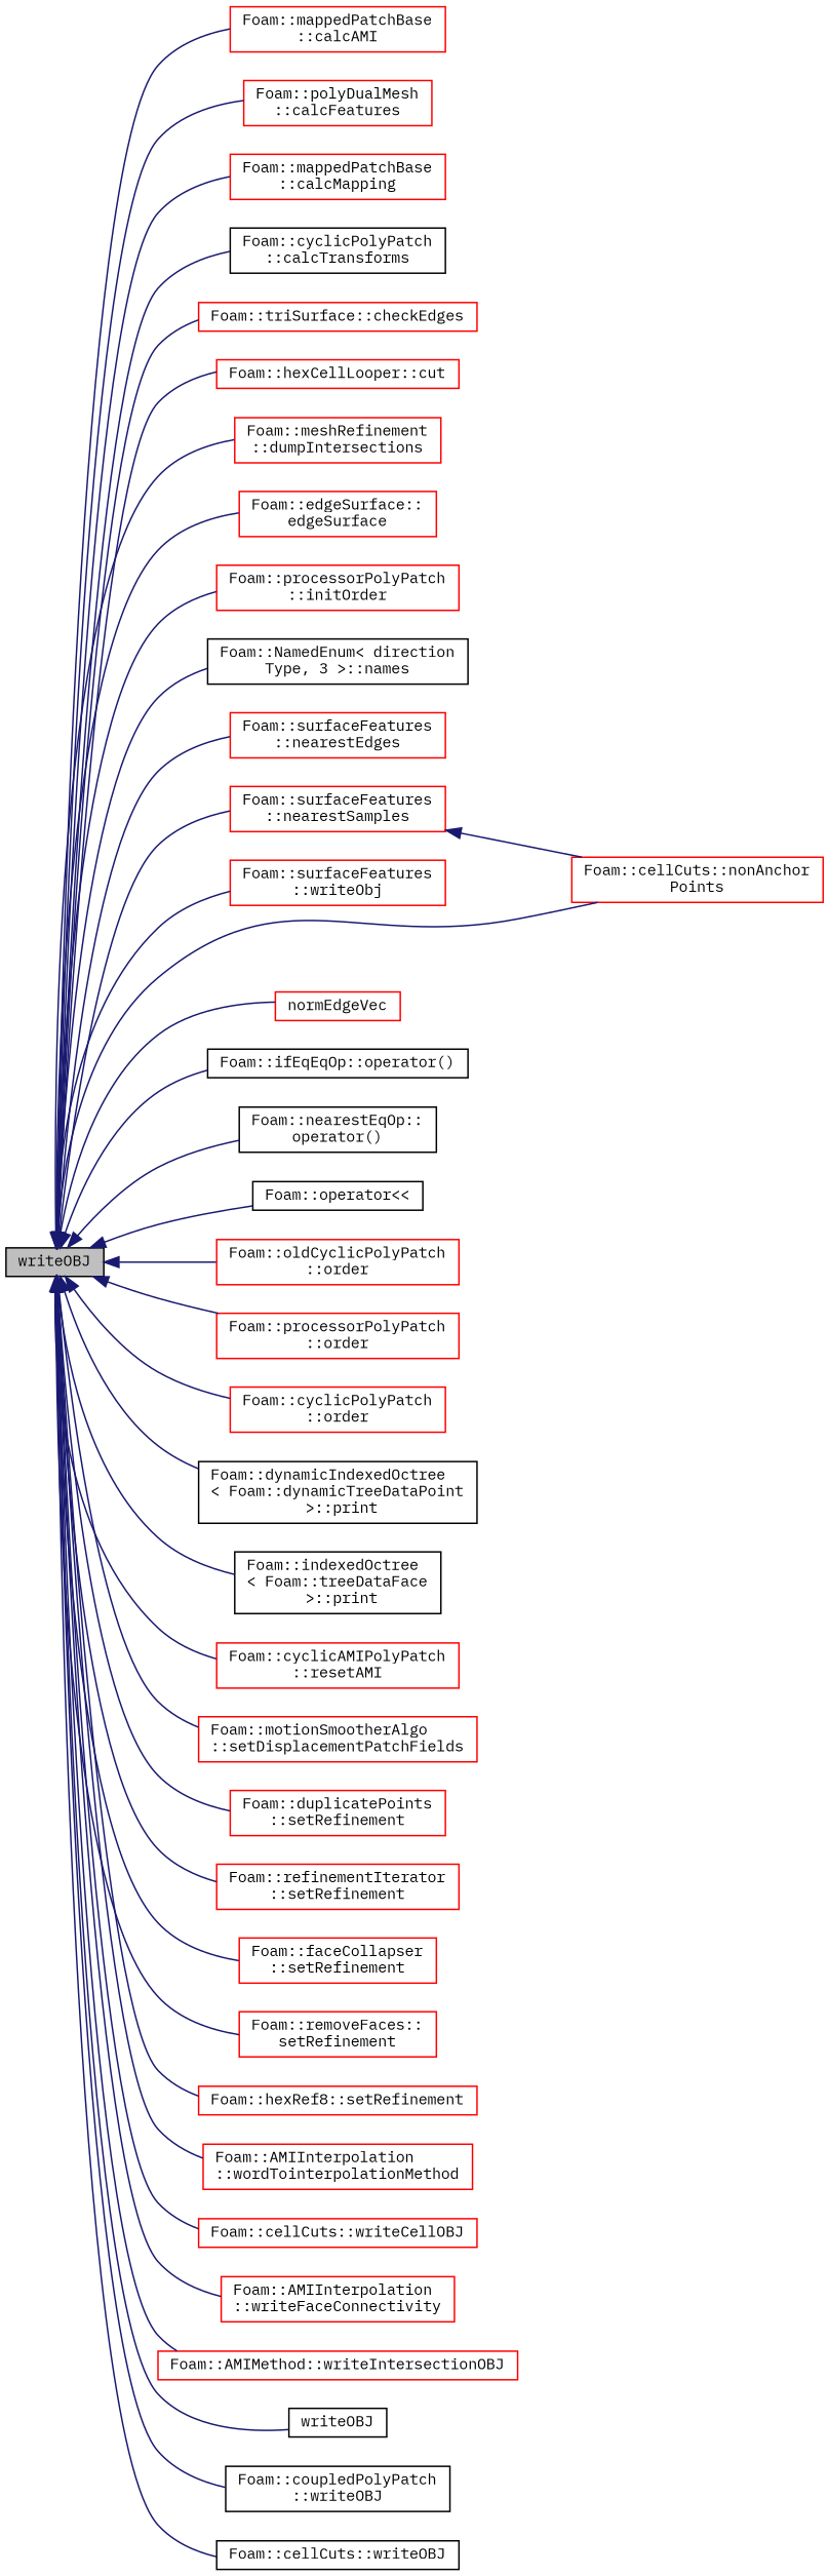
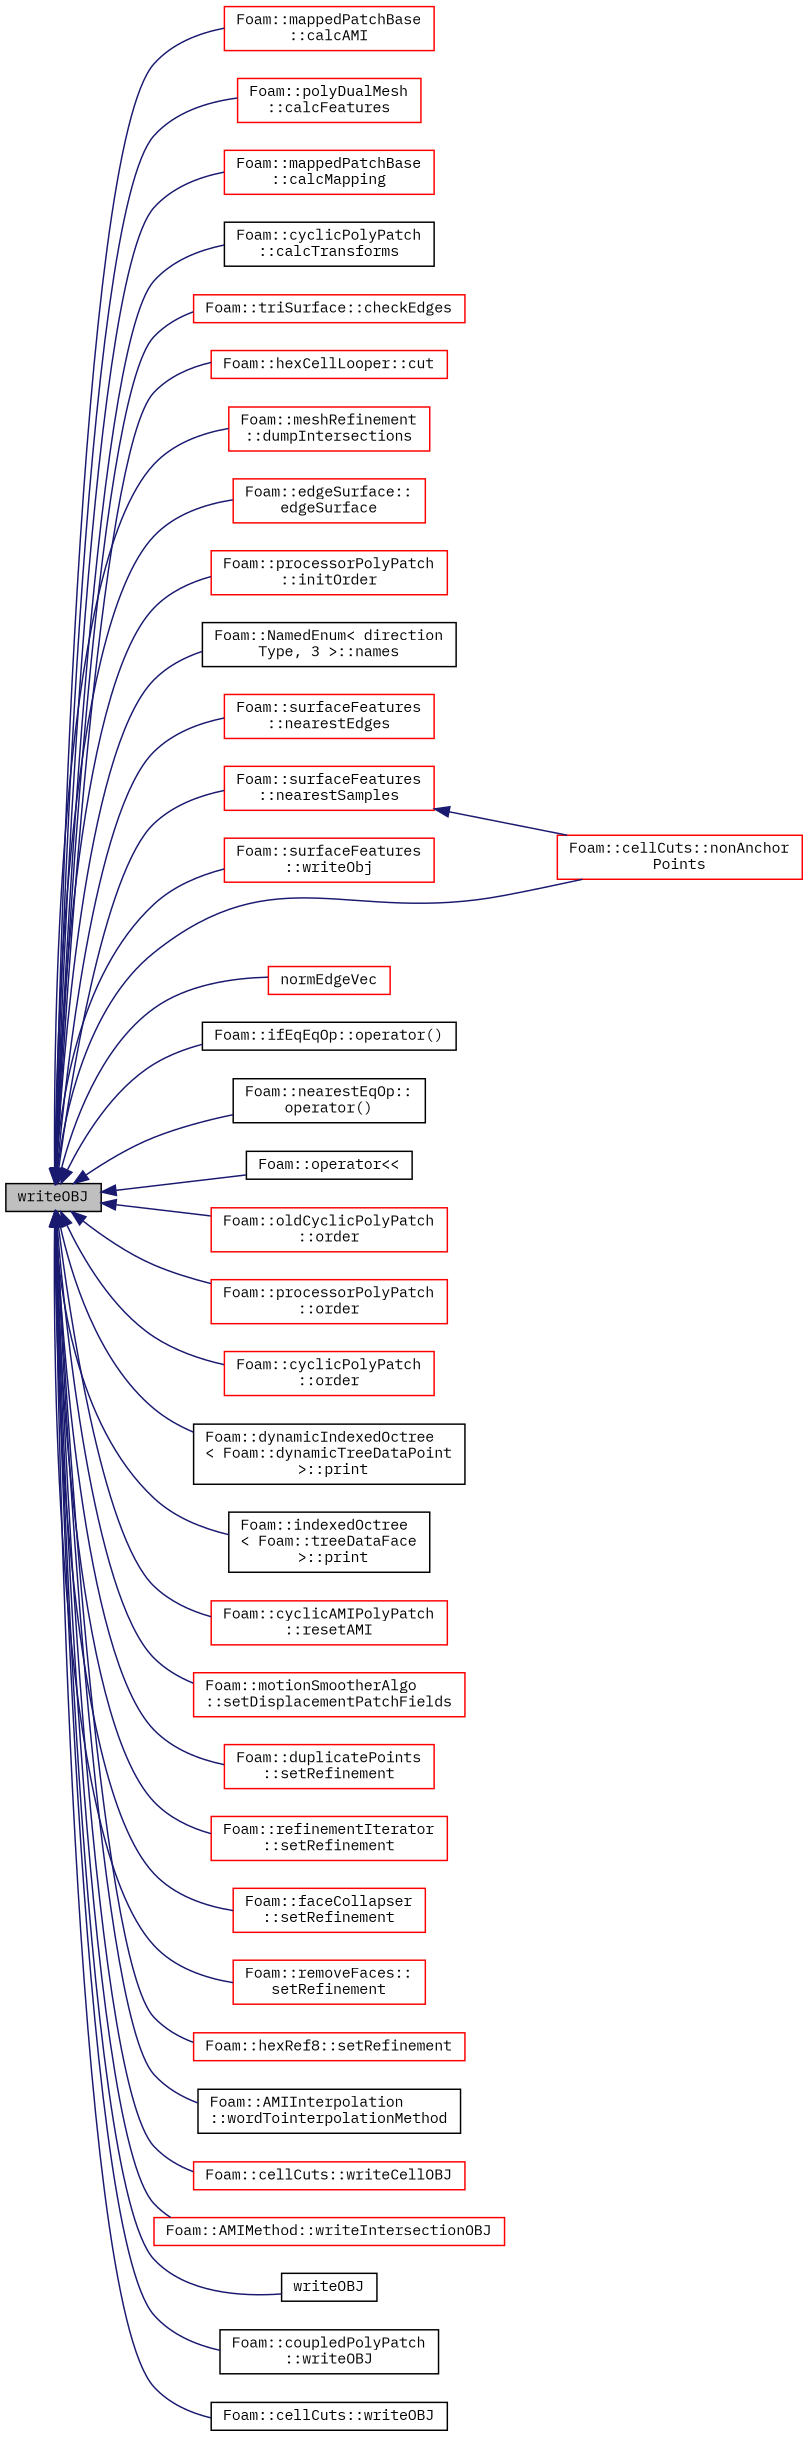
  digraph {
    fontname="IBM Plex Mono"
    rankdir=LR
    node [color=red fontname="IBM Plex Mono" fontsize=10 shape=record]
    edge [color=midnightblue dir=back fontname="IBM Plex Mono" fontsize=10 labelfontname=Helvetica labelfontsize=10 style=solid]
    n1 [color=black fillcolor=grey75 fontcolor=black height=0.2 label=writeOBJ style=filled width=0.4]
    n2 [height=0.2 label="Foam::mappedPatchBase\l::calcAMI" width=0.4]
    n3 [height=0.2 label="Foam::polyDualMesh\l::calcFeatures" width=0.4]
    n4 [height=0.2 label="Foam::mappedPatchBase\l::calcMapping" width=0.4]
    n5 [color=black height=0.2 label="Foam::cyclicPolyPatch\l::calcTransforms" width=0.4]
    n6 [height=0.2 label="Foam::triSurface::checkEdges" width=0.4]
    n7 [height=0.2 label="Foam::hexCellLooper::cut" width=0.4]
    n8 [height=0.2 label="Foam::meshRefinement\l::dumpIntersections" width=0.4]
    n9 [height=0.2 label="Foam::edgeSurface::\ledgeSurface" width=0.4]
    n10 [height=0.2 label="Foam::processorPolyPatch\l::initOrder" width=0.4]
    n11 [color=black height=0.2 label="Foam::NamedEnum\< direction\lType, 3 \>::names" width=0.4]
    n12 [height=0.2 label="Foam::surfaceFeatures\l::nearestEdges" width=0.4]
    n13 [height=0.2 label="Foam::surfaceFeatures\l::nearestSamples" width=0.4]
    n14 [height=0.2 label="Foam::surfaceFeatures\l::writeObj" width=0.4]
    n15 [height=0.2 label="Foam::cellCuts::nonAnchor\lPoints" width=0.4]
    n16 [height=0.2 label=normEdgeVec width=0.4]
    n17 [color=black height=0.2 label="Foam::ifEqEqOp::operator()" width=0.4]
    n18 [color=black height=0.2 label="Foam::nearestEqOp::\loperator()" width=0.4]
    n19 [color=black height=0.2 label="Foam::operator\<\<" width=0.4]
    n20 [height=0.2 label="Foam::oldCyclicPolyPatch\l::order" width=0.4]
    n21 [height=0.2 label="Foam::processorPolyPatch\l::order" width=0.4]
    n22 [height=0.2 label="Foam::cyclicPolyPatch\l::order" width=0.4]
    n23 [color=black height=0.2 label="Foam::dynamicIndexedOctree\l\< Foam::dynamicTreeDataPoint\l \>::print" width=0.4]
    n24 [color=black height=0.2 label="Foam::indexedOctree\l\< Foam::treeDataFace\l \>::print" width=0.4]
    n25 [height=0.2 label="Foam::cyclicAMIPolyPatch\l::resetAMI" width=0.4]
    n26 [height=0.2 label="Foam::motionSmootherAlgo\l::setDisplacementPatchFields" width=0.4]
    n27 [height=0.2 label="Foam::duplicatePoints\l::setRefinement" width=0.4]
    n28 [height=0.2 label="Foam::refinementIterator\l::setRefinement" width=0.4]
    n29 [height=0.2 label="Foam::faceCollapser\l::setRefinement" width=0.4]
    n30 [height=0.2 label="Foam::removeFaces::\lsetRefinement" width=0.4]
    n31 [height=0.2 label="Foam::hexRef8::setRefinement" width=0.4]
-   n32 [height=0.2 label="Foam::AMIInterpolation\l::wordTointerpolationMethod" width=0.4]
+   n32 [color=black height=0.2 label="Foam::AMIInterpolation\l::wordTointerpolationMethod" width=0.4]
    n33 [height=0.2 label="Foam::cellCuts::writeCellOBJ" width=0.4]
-   n34 [height=0.2 label="Foam::AMIInterpolation\l::writeFaceConnectivity" width=0.4]
    n35 [height=0.2 label="Foam::AMIMethod::writeIntersectionOBJ" width=0.4]
    n36 [color=black height=0.2 label=writeOBJ width=0.4]
    n37 [color=black height=0.2 label="Foam::coupledPolyPatch\l::writeOBJ" width=0.4]
    n38 [color=black height=0.2 label="Foam::cellCuts::writeOBJ" width=0.4]
    n1 -> n2
    n1 -> n3
    n1 -> n4
    n1 -> n5
    n1 -> n6
    n1 -> n7
    n1 -> n8
    n1 -> n9
    n1 -> n10
    n1 -> n11
    n1 -> n12
    n1 -> n13
    n1 -> n14
    n1 -> n15
    n1 -> n16
    n1 -> n17
    n1 -> n18
    n1 -> n19
    n1 -> n20
    n1 -> n21
    n1 -> n22
    n1 -> n23
    n1 -> n24
    n1 -> n25
    n1 -> n26
    n1 -> n27
    n1 -> n28
    n1 -> n29
    n1 -> n30
    n1 -> n31
    n1 -> n32
    n1 -> n33
-   n1 -> n34
    n1 -> n35
    n1 -> n36
    n1 -> n37
    n1 -> n38
    n13 -> n15
  }
